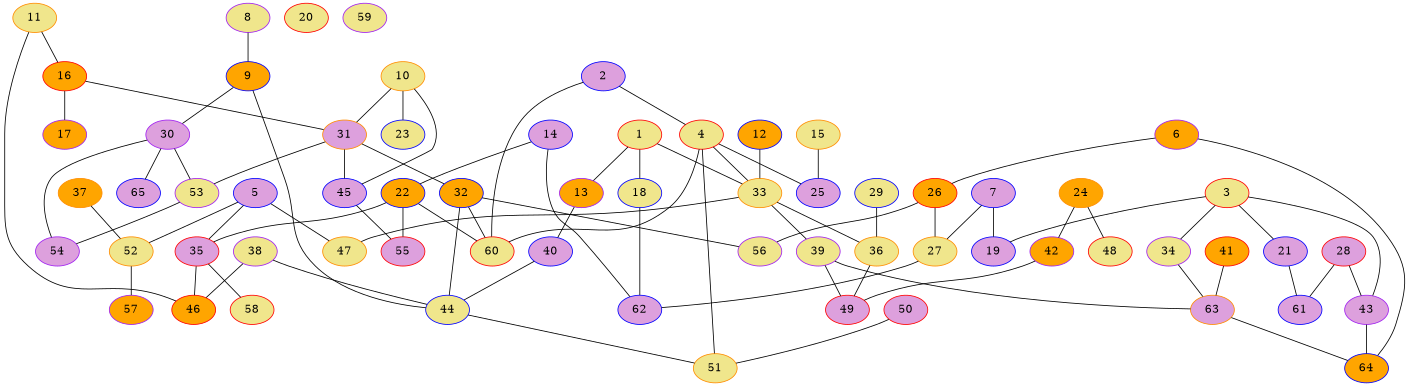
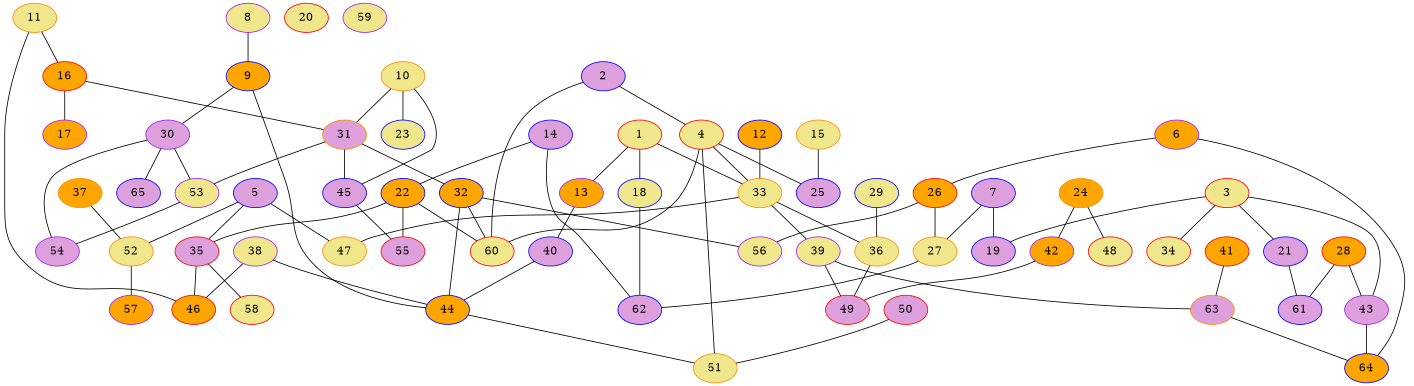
  graph {
    node [color=blue fillcolor=khaki style=filled]
    1 [color=red]
    13 [color=purple fillcolor=orange]
    18
    33 [color=darkorange]
    40 [fillcolor=plum]
    62 [fillcolor=plum]
    47 [color=darkorange]
    36 [color=darkorange]
    39 [color=purple]
    2 [fillcolor=plum]
    4 [color=red]
    60 [color=red]
    25 [fillcolor=plum]
    51 [color=darkorange]
    3 [color=red]
    19 [fillcolor=plum]
    21 [fillcolor=plum]
-   34 [color=purple]
+   34 [color=red]
    43 [color=purple fillcolor=plum]
    61 [fillcolor=plum]
    63 [color=darkorange fillcolor=plum]
    64 [fillcolor=orange]
    5 [fillcolor=plum]
    35 [color=red fillcolor=plum]
    52 [color=darkorange]
    46 [color=red fillcolor=orange]
    58 [color=red]
    57 [color=purple fillcolor=orange]
    6 [color=purple fillcolor=orange]
    26 [color=red fillcolor=orange]
    27 [color=darkorange]
    56 [color=purple]
    7 [fillcolor=plum]
    8 [color=purple]
    9 [fillcolor=orange]
    30 [color=purple fillcolor=plum]
-   44
+   44 [fillcolor=orange]
    53 [color=purple]
    54 [color=purple fillcolor=plum]
    65 [fillcolor=plum]
    10 [color=darkorange]
    23
    31 [color=darkorange fillcolor=plum]
    45 [fillcolor=plum]
    32 [fillcolor=orange]
    55 [color=red fillcolor=plum]
    11 [color=darkorange]
    16 [color=red fillcolor=orange]
    17 [color=purple fillcolor=orange]
    12 [fillcolor=orange]
    14 [fillcolor=plum]
    22 [fillcolor=orange]
    15 [color=darkorange]
    20 [color=red]
    24 [color=darkorange fillcolor=orange]
    42 [color=purple fillcolor=orange]
    48 [color=red]
    49 [color=red fillcolor=plum]
-   28 [color=red fillcolor=plum]
+   28 [color=red fillcolor=orange]
    41 [color=red fillcolor=orange]
    29
    37 [color=darkorange fillcolor=orange]
    38 [color=purple]
    50 [color=red fillcolor=plum]
    59 [color=purple]
    1 -- 13
    1 -- 18
    1 -- 33
    13 -- 40
    18 -- 62
    33 -- 47
    33 -- 36
    33 -- 39
    40 -- 44
    36 -- 49
    39 -- 63
    39 -- 49
    2 -- 4
    2 -- 60
    4 -- 33
    4 -- 60
    4 -- 25
    4 -- 51
    3 -- 19
    3 -- 21
    3 -- 34
    3 -- 43
    21 -- 61
-   34 -- 63
    43 -- 64
    63 -- 64
    5 -- 47
    5 -- 35
    5 -- 52
    35 -- 46
    35 -- 58
    52 -- 57
    6 -- 64
    6 -- 26
    26 -- 27
    26 -- 56
    27 -- 62
    7 -- 19
    7 -- 27
    8 -- 9
    9 -- 30
    9 -- 44
    30 -- 53
    30 -- 54
    30 -- 65
    44 -- 51
    53 -- 54
    10 -- 23
    10 -- 31
    10 -- 45
    31 -- 53
    31 -- 45
    31 -- 32
    45 -- 55
    32 -- 60
    32 -- 56
    32 -- 44
    11 -- 46
    11 -- 16
    16 -- 31
    16 -- 17
    12 -- 33
    14 -- 62
    14 -- 22
    22 -- 60
    22 -- 35
    22 -- 55
    15 -- 25
    24 -- 42
    24 -- 48
    42 -- 49
    28 -- 43
    28 -- 61
    41 -- 63
    29 -- 36
    37 -- 52
    38 -- 46
    38 -- 44
    50 -- 51
  }
